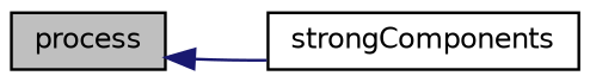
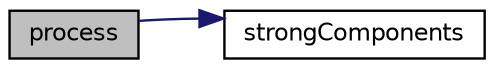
  digraph {
    rankdir=LR
    node [color=black fontname=Helvetica fontsize=10 shape=record style=filled]
    n1 [fillcolor=grey75 fontcolor=black height=0.2 label=process width=0.4]
    n2 [fillcolor=white height=0.2 label=strongComponents width=0.4]
-   n1 -> n2 [color=midnightblue dir=back fontname=Helvetica fontsize=10 labelfontname=Helvetica labelfontsize=10 style=solid]
+   n2 -> n1 [color=midnightblue dir=back fontname=Helvetica fontsize=10 labelfontname=Helvetica labelfontsize=10 style=solid]
  }
